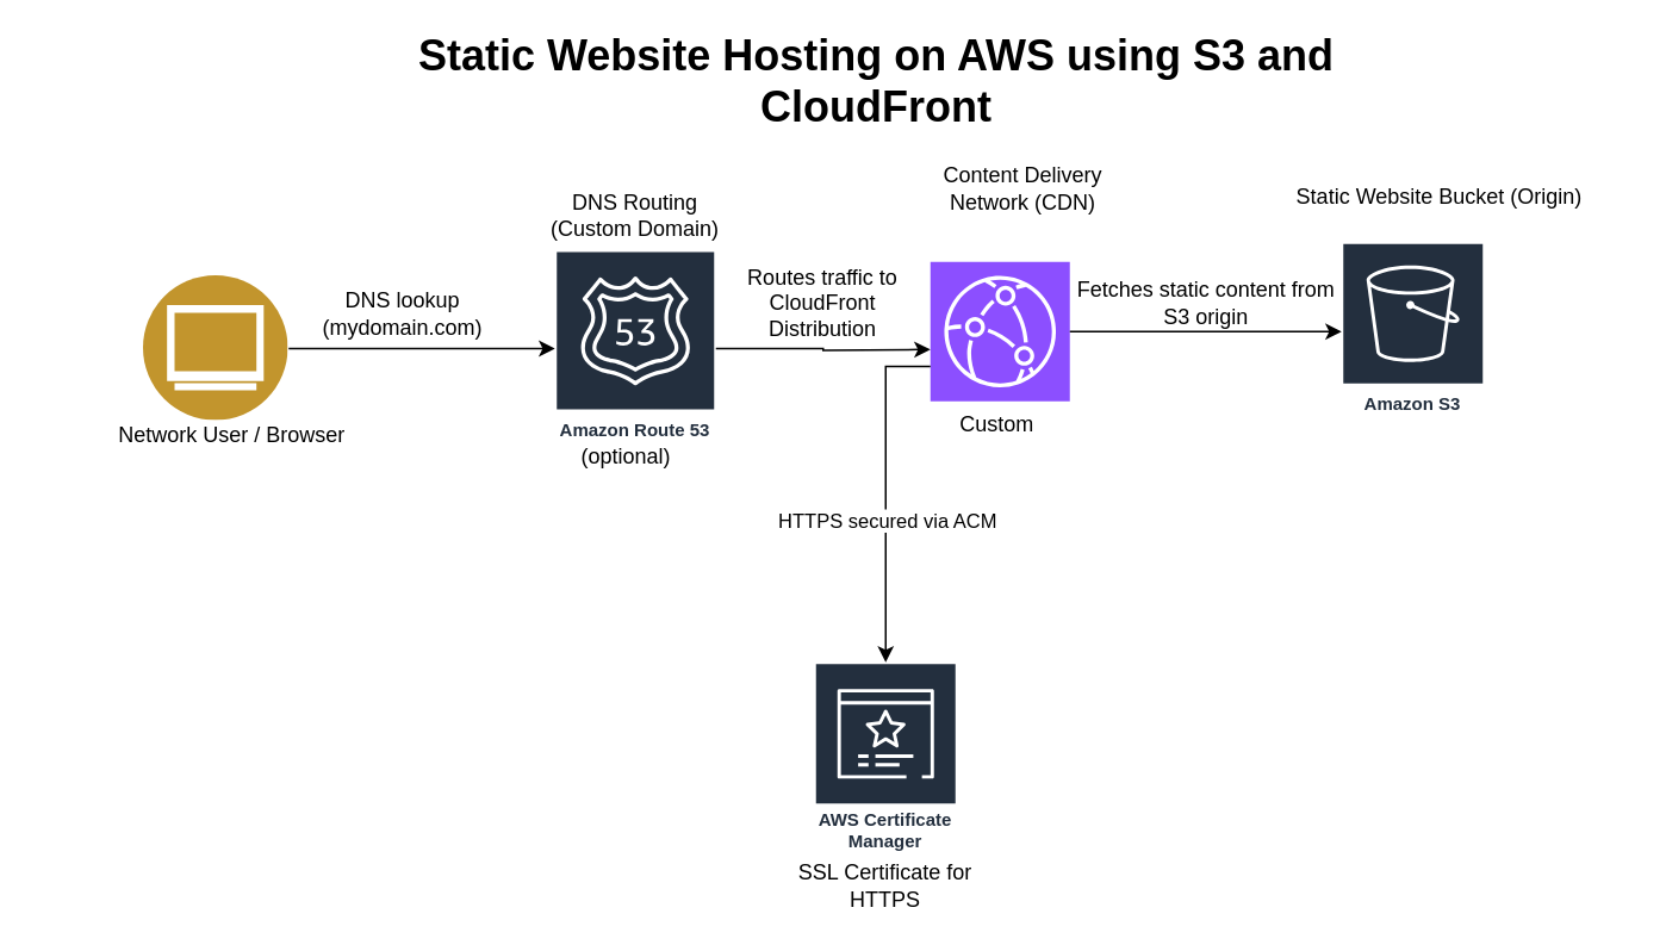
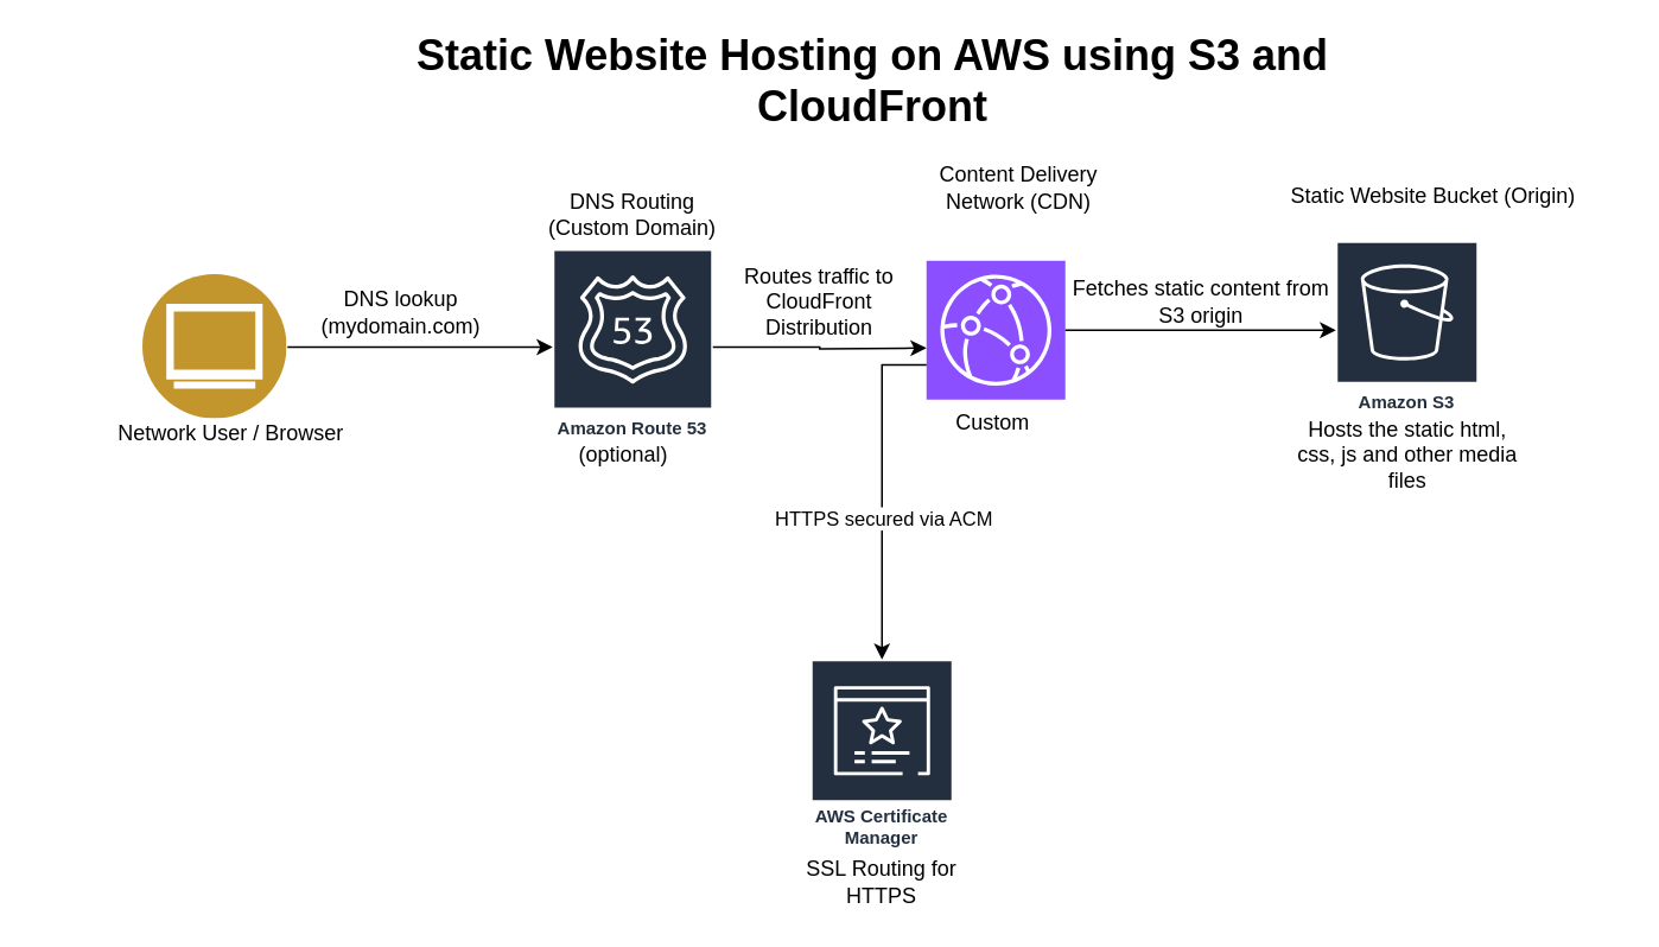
  <mxCell id="0" />
  <mxCell id="1" parent="0" />
  <mxCell id="2" value="" style="edgeStyle=orthogonalEdgeStyle;rounded=0;orthogonalLoop=1;jettySize=auto;html=1;" edge="1" parent="1" source="3" target="5"><mxGeometry relative="1" as="geometry" /></mxCell>
  <mxCell id="3" value="" style="image;aspect=fixed;perimeter=ellipsePerimeter;html=1;align=center;shadow=0;dashed=0;fontColor=#4277BB;labelBackgroundColor=default;fontSize=12;spacingTop=3;image=img/lib/ibm/users/browser.svg;" vertex="1" parent="1"><mxGeometry x="80" y="144" width="81" height="81" as="geometry" /></mxCell>
  <mxCell id="4" value="Network User / Browser" style="text;html=1;whiteSpace=wrap;strokeColor=none;fillColor=none;align=center;verticalAlign=middle;rounded=0;" vertex="1" parent="1"><mxGeometry x="20" y="214" width="219.25" height="37.5" as="geometry" /></mxCell>
  <mxCell id="5" value="Amazon Route 53" style="sketch=0;outlineConnect=0;fontColor=#232F3E;gradientColor=none;strokeColor=#ffffff;fillColor=#232F3E;dashed=0;verticalLabelPosition=middle;verticalAlign=bottom;align=center;html=1;whiteSpace=wrap;fontSize=10;fontStyle=1;spacing=3;shape=mxgraph.aws4.productIcon;prIcon=mxgraph.aws4.route_53;" vertex="1" parent="1"><mxGeometry x="310" y="129.5" width="90" height="110" as="geometry" /></mxCell>
  <mxCell id="6" value="" style="sketch=0;points=[[0,0,0],[0.25,0,0],[0.5,0,0],[0.75,0,0],[1,0,0],[0,1,0],[0.25,1,0],[0.5,1,0],[0.75,1,0],[1,1,0],[0,0.25,0],[0,0.5,0],[0,0.75,0],[1,0.25,0],[1,0.5,0],[1,0.75,0]];outlineConnect=0;fontColor=#232F3E;fillColor=#8C4FFF;strokeColor=#ffffff;dashed=0;verticalLabelPosition=bottom;verticalAlign=top;align=center;html=1;fontSize=12;fontStyle=0;aspect=fixed;shape=mxgraph.aws4.resourceIcon;resIcon=mxgraph.aws4.cloudfront;" vertex="1" parent="1"><mxGeometry x="520" y="136" width="78" height="78" as="geometry" /></mxCell>
  <mxCell id="7" value="Custom" style="text;html=1;whiteSpace=wrap;strokeColor=none;fillColor=none;align=center;verticalAlign=middle;rounded=0;" vertex="1" parent="1"><mxGeometry x="516.5" y="200" width="81" height="54.5" as="geometry" /></mxCell>
  <mxCell id="8" value="Amazon S3" style="sketch=0;outlineConnect=0;fontColor=#232F3E;gradientColor=none;strokeColor=#ffffff;fillColor=#232F3E;dashed=0;verticalLabelPosition=middle;verticalAlign=bottom;align=center;html=1;whiteSpace=wrap;fontSize=10;fontStyle=1;spacing=3;shape=mxgraph.aws4.productIcon;prIcon=mxgraph.aws4.s3;" vertex="1" parent="1"><mxGeometry x="750" y="125" width="80" height="100" as="geometry" /></mxCell>
  <mxCell id="9" value="AWS Certificate Manager" style="sketch=0;outlineConnect=0;fontColor=#232F3E;gradientColor=none;strokeColor=#ffffff;fillColor=#232F3E;dashed=0;verticalLabelPosition=middle;verticalAlign=bottom;align=center;html=1;whiteSpace=wrap;fontSize=10;fontStyle=1;spacing=3;shape=mxgraph.aws4.productIcon;prIcon=mxgraph.aws4.certificate_manager_3;" vertex="1" parent="1"><mxGeometry x="455" y="360" width="80" height="110" as="geometry" /></mxCell>
  <mxCell id="10" value="" style="edgeStyle=orthogonalEdgeStyle;rounded=0;orthogonalLoop=1;jettySize=auto;html=1;" edge="1" parent="1" source="5"><mxGeometry relative="1" as="geometry"><mxPoint x="390" y="170" as="sourcePoint" /><mxPoint x="520" y="185" as="targetPoint" /></mxGeometry></mxCell>
  <mxCell id="11" value="" style="edgeStyle=orthogonalEdgeStyle;rounded=0;orthogonalLoop=1;jettySize=auto;html=1;exitX=1;exitY=0.5;exitDx=0;exitDy=0;exitPerimeter=0;" edge="1" parent="1" source="6" target="8"><mxGeometry relative="1" as="geometry"><mxPoint x="630" y="170" as="sourcePoint" /><mxPoint x="750" y="170" as="targetPoint" /></mxGeometry></mxCell>
  <mxCell id="12" value="" style="edgeStyle=orthogonalEdgeStyle;rounded=0;orthogonalLoop=1;jettySize=auto;html=1;exitX=0;exitY=0.75;exitDx=0;exitDy=0;exitPerimeter=0;" edge="1" parent="1" source="6" target="9"><mxGeometry relative="1" as="geometry"><mxPoint x="530" y="280" as="sourcePoint" /><mxPoint x="650" y="280" as="targetPoint" /></mxGeometry></mxCell>
  <mxCell id="13" value="HTTPS secured via ACM" style="edgeLabel;html=1;align=center;verticalAlign=middle;resizable=0;points=[];" vertex="1" connectable="0" parent="12"><mxGeometry x="0.216" y="-1" relative="1" as="geometry"><mxPoint x="1" y="-5" as="offset" /></mxGeometry></mxCell>
  <mxCell id="14" value="DNS Routing (Custom Domain)" style="text;html=1;whiteSpace=wrap;strokeColor=none;fillColor=none;align=center;verticalAlign=middle;rounded=0;" vertex="1" parent="1"><mxGeometry x="300" y="95" width="110" height="30" as="geometry" /></mxCell>
  <mxCell id="15" value="(optional)" style="text;html=1;whiteSpace=wrap;strokeColor=none;fillColor=none;align=center;verticalAlign=middle;rounded=0;" vertex="1" parent="1"><mxGeometry x="320" y="230" width="60" height="30" as="geometry" /></mxCell>
  <mxCell id="16" value="Content Delivery Network (CDN)" style="text;html=1;whiteSpace=wrap;strokeColor=none;fillColor=none;align=center;verticalAlign=middle;rounded=0;" vertex="1" parent="1"><mxGeometry x="521" y="80" width="102" height="29.5" as="geometry" /></mxCell>
  <mxCell id="17" value="Static Website Bucket (Origin)" style="text;html=1;whiteSpace=wrap;strokeColor=none;fillColor=none;align=center;verticalAlign=middle;rounded=0;" vertex="1" parent="1"><mxGeometry x="700" y="85" width="210" height="30" as="geometry" /></mxCell>
- <mxCell id="18" value="SSL Certificate for HTTPS" style="text;html=1;whiteSpace=wrap;strokeColor=none;fillColor=none;align=center;verticalAlign=middle;rounded=0;" vertex="1" parent="1"><mxGeometry x="445" y="470" width="100" height="30" as="geometry" /></mxCell>
+ <mxCell id="18" value="SSL Routing for HTTPS" style="text;html=1;whiteSpace=wrap;strokeColor=none;fillColor=none;align=center;verticalAlign=middle;rounded=0;" vertex="1" parent="1"><mxGeometry x="445" y="470" width="100" height="30" as="geometry" /></mxCell>
+ <mxCell id="19" value="Hosts the static html, css, js and other media files" style="text;html=1;whiteSpace=wrap;strokeColor=none;fillColor=none;align=center;verticalAlign=middle;rounded=0;" vertex="1" parent="1"><mxGeometry x="722.5" y="230" width="135" height="30" as="geometry" /></mxCell>
  <mxCell id="20" value="DNS lookup (mydomain.com)" style="text;html=1;whiteSpace=wrap;strokeColor=none;fillColor=none;align=center;verticalAlign=middle;rounded=0;" vertex="1" parent="1"><mxGeometry x="170" y="150" width="110" height="30" as="geometry" /></mxCell>
  <mxCell id="21" value="Routes traffic to CloudFront Distribution" style="text;html=1;whiteSpace=wrap;strokeColor=none;fillColor=none;align=center;verticalAlign=middle;rounded=0;" vertex="1" parent="1"><mxGeometry x="400" y="144" width="120" height="30" as="geometry" /></mxCell>
  <mxCell id="22" value="Fetches static content from S3 origin" style="text;html=1;whiteSpace=wrap;strokeColor=none;fillColor=none;align=center;verticalAlign=middle;rounded=0;" vertex="1" parent="1"><mxGeometry x="597.5" y="144" width="152.5" height="30" as="geometry" /></mxCell>
  <mxCell id="23" value="&lt;h1&gt;Static Website Hosting on AWS using S3 and CloudFront&lt;/h1&gt;" style="text;html=1;whiteSpace=wrap;strokeColor=none;fillColor=none;align=center;verticalAlign=middle;rounded=0;" vertex="1" parent="1"><mxGeometry x="230" y="20" width="520" height="30" as="geometry" /></mxCell>
